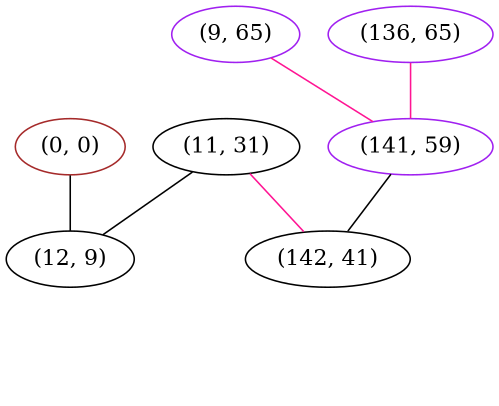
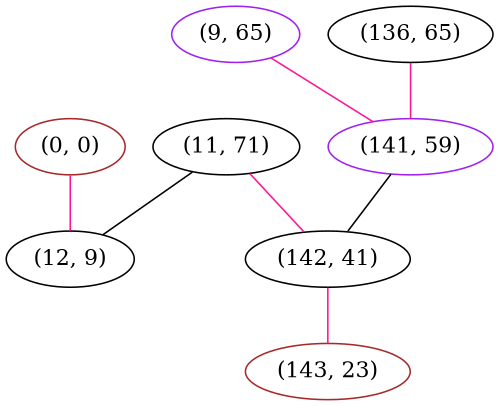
  graph {
    node [color=black]
    edge [color=deeppink weight=1]
    "(12, 9)"
    "(0, 0)" [color=brown]
    "(9, 65)" [color=purple]
    "(141, 59)" [color=purple]
-   "(11, 31)"
+   "(11, 31)" [label="(11, 71)"]
    "(142, 41)"
-   "(136, 65)" [color=purple]
-   "(0, 0)" -- "(12, 9)" [color=black weight=4]
+   "(136, 65)"
+   "(143, 23)" [color=brown]
+   "(0, 0)" -- "(12, 9)" [weight=4]
    "(9, 65)" -- "(141, 59)"
    "(141, 59)" -- "(142, 41)" [color=black]
    "(11, 31)" -- "(12, 9)" [color=black]
    "(11, 31)" -- "(142, 41)"
+   "(142, 41)" -- "(143, 23)"
    "(136, 65)" -- "(141, 59)" [weight=2]
  }
